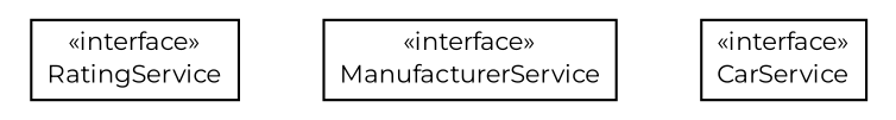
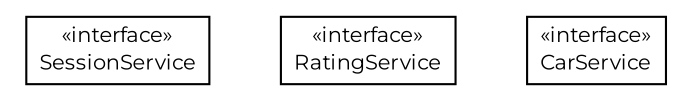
  digraph {
    nodesep=0.25
    rankdir=TB
    ranksep=0.5
    fontname=Montserrat
    node [fontcolor=black fontname=Montserrat fontsize=10.0 shape=plaintext]
+   n1 [label=<<table title="com.gwtplatform.carstore.client.rest.SessionService" border="0" cellborder="1" cellspacing="0" cellpadding="2" port="p" href="./SessionService.html"> 		<tr><td><table border="0" cellspacing="0" cellpadding="1"> <tr><td align="center" balign="center"> &#171;interface&#187; </td></tr> <tr><td align="center" balign="center"> SessionService </td></tr> 		</table></td></tr> 		</table>>]
    n2 [label=<<table title="com.gwtplatform.carstore.client.rest.RatingService" border="0" cellborder="1" cellspacing="0" cellpadding="2" port="p" href="./RatingService.html"> 		<tr><td><table border="0" cellspacing="0" cellpadding="1"> <tr><td align="center" balign="center"> &#171;interface&#187; </td></tr> <tr><td align="center" balign="center"> RatingService </td></tr> 		</table></td></tr> 		</table>>]
-   n3 [label=<<table title="com.gwtplatform.carstore.client.rest.ManufacturerService" border="0" cellborder="1" cellspacing="0" cellpadding="2" port="p" href="./ManufacturerService.html"> 		<tr><td><table border="0" cellspacing="0" cellpadding="1"> <tr><td align="center" balign="center"> &#171;interface&#187; </td></tr> <tr><td align="center" balign="center"> ManufacturerService </td></tr> 		</table></td></tr> 		</table>>]
    n4 [label=<<table title="com.gwtplatform.carstore.client.rest.CarService" border="0" cellborder="1" cellspacing="0" cellpadding="2" port="p" href="./CarService.html"> 		<tr><td><table border="0" cellspacing="0" cellpadding="1"> <tr><td align="center" balign="center"> &#171;interface&#187; </td></tr> <tr><td align="center" balign="center"> CarService </td></tr> 		</table></td></tr> 		</table>>]
  }
